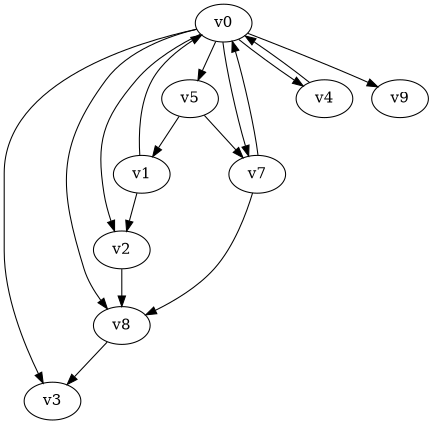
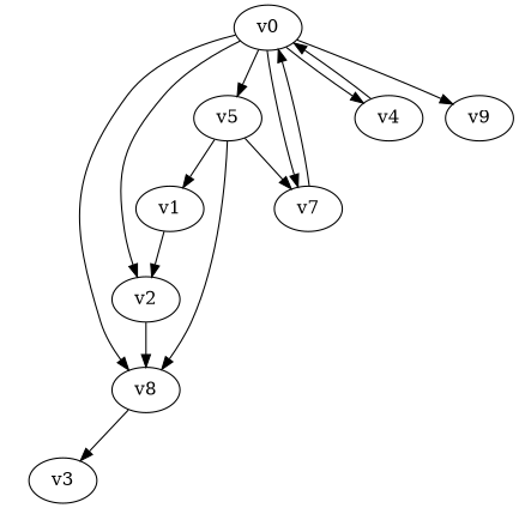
  digraph {
    node [player=0 priority=0]
    v0
    v2
    v3
    v4 [priority=1]
    v5
    v7 [priority=1]
    v8
    v9 [player=1 priority=1]
    v1 [player=1]
    v0 -> v2
-   v0 -> v3
    v0 -> v4
    v0 -> v5
    v0 -> v7
    v0 -> v8
    v0 -> v9
    v2 -> v8
    v4 -> v0
    v5 -> v7
    v5 -> v1
    v7 -> v0
-   v7 -> v8
+   v5 -> v8
    v8 -> v3
-   v1 -> v0
    v1 -> v2
  }
